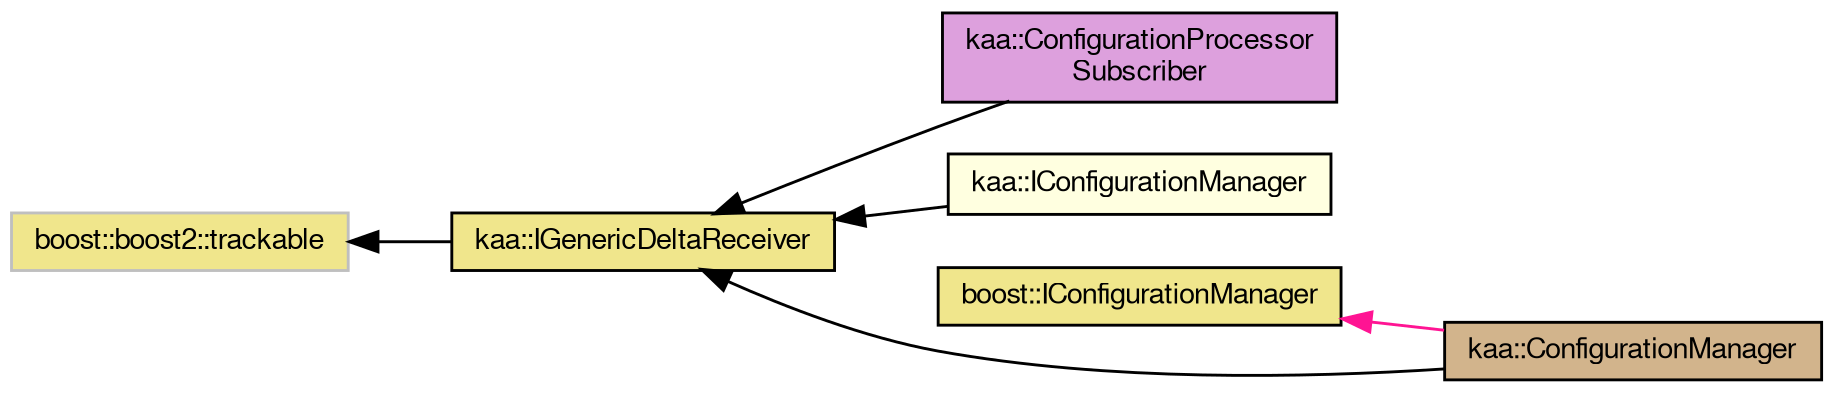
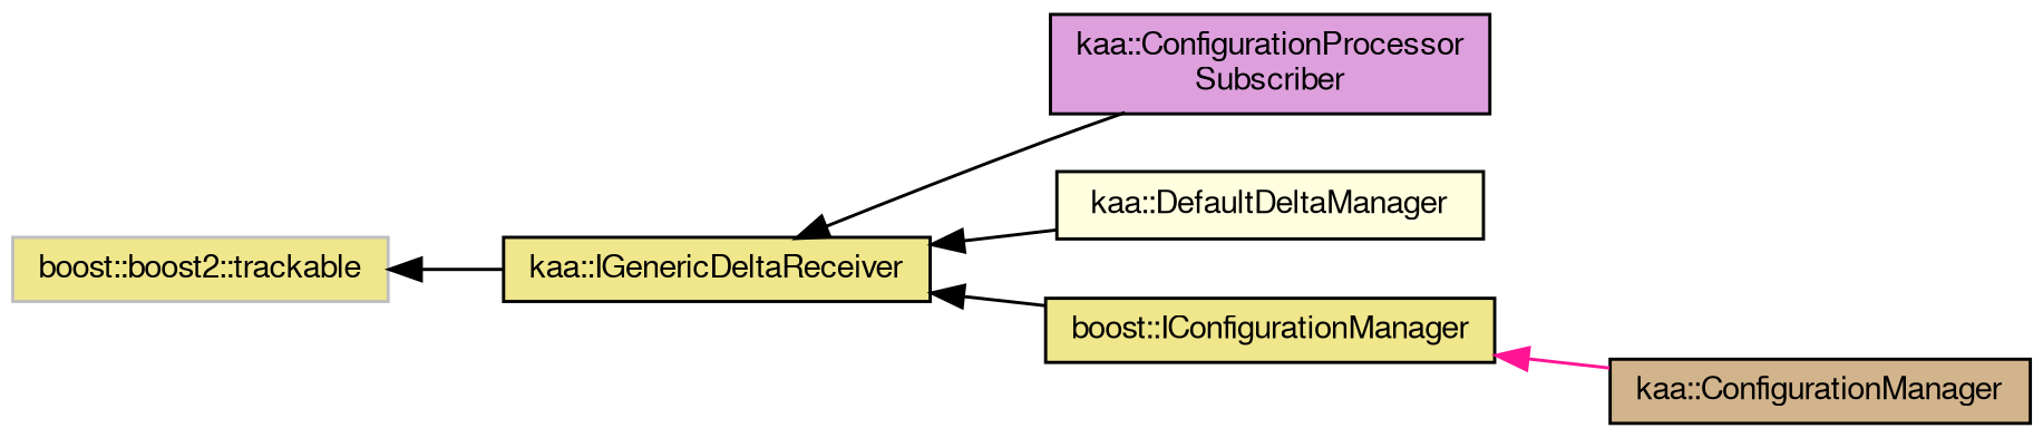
  digraph {
    rankdir=LR
    node [color=black fillcolor=khaki fontname=FreeSans fontsize=10 shape=record style=filled]
    edge [color=black dir=back fontname=FreeSans fontsize=10 labelfontname=FreeSans labelfontsize=10 style=solid]
    n1 [fontcolor=black height=0.2 label="kaa::IGenericDeltaReceiver" width=0.4]
    n2 [fillcolor=plum height=0.2 label="kaa::ConfigurationProcessor\lSubscriber" width=0.4]
-   n3 [fillcolor=lightyellow height=0.2 label="kaa::IConfigurationManager" width=0.4]
+   n3 [fillcolor=lightyellow height=0.2 label="kaa::DefaultDeltaManager" width=0.4]
    n4 [height=0.2 label="boost::IConfigurationManager" width=0.4]
    n5 [fillcolor=tan height=0.2 label="kaa::ConfigurationManager" width=0.4]
    n6 [color=grey75 height=0.2 label="boost::boost2::trackable" width=0.4]
    n1 -> n2
    n1 -> n3
-   n1 -> n5
+   n1 -> n4
    n4 -> n5 [color=deeppink]
    n6 -> n1
  }
